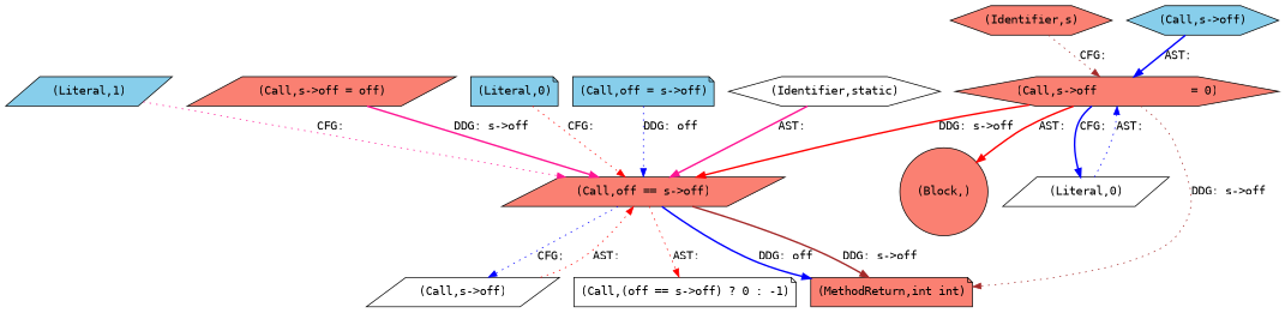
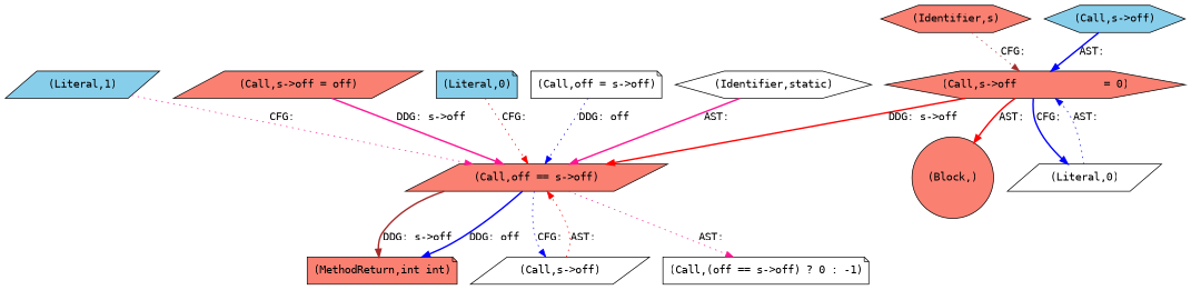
  digraph {
    fontname="DejaVu Sans Mono"
    node [fillcolor=salmon fontname="DejaVu Sans Mono" shape=parallelogram style=filled]
    edge [color=blue fontname="DejaVu Sans Mono" style=dotted]
    n1 [label="(Call,s->off              = 0)" shape=hexagon]
    n2 [label="(Call,off == s->off)"]
    n3 [label="(Block,)" shape=circle]
    n4 [fillcolor=white label="(Literal,0)"]
    n5 [label="(MethodReturn,int int)" shape=note]
    n6 [fillcolor=white label="(Call,s->off)"]
    n7 [fillcolor=white label="(Call,(off == s->off) ? 0 : -1)" shape=note]
    n8 [label="(Identifier,s)" shape=hexagon]
    n9 [fillcolor=skyblue label="(Literal,1)"]
    n10 [label="(Call,s->off = off)"]
    n11 [fillcolor=skyblue label="(Literal,0)" shape=note]
    n12 [fillcolor=skyblue label="(Call,s->off)" shape=hexagon]
-   n13 [fillcolor=skyblue label="(Call,off = s->off)" shape=note]
+   n13 [fillcolor=white label="(Call,off = s->off)" shape=note]
    n14 [fillcolor=white label="(Identifier,static)" shape=hexagon]
    n1 -> n2 [color=red label="DDG: s->off" style=bold]
    n1 -> n3 [color=red label="AST: " style=bold]
    n1 -> n4 [label="CFG: " style=bold]
-   n1 -> n5 [color=brown label="DDG: s->off"]
    n2 -> n5 [color=brown label="DDG: s->off" style=bold]
    n2 -> n5 [label="DDG: off" style=bold]
    n2 -> n6 [label="CFG: "]
-   n2 -> n7 [color=red label="AST: "]
+   n2 -> n7 [color=deeppink label="AST: "]
    n4 -> n1 [label="AST: "]
    n6 -> n2 [color=red label="AST: "]
    n8 -> n1 [color=brown label="CFG: "]
    n9 -> n2 [color=deeppink label="CFG: "]
    n10 -> n2 [color=deeppink label="DDG: s->off" style=bold]
    n11 -> n2 [color=red label="CFG: "]
    n12 -> n1 [label="AST: " style=bold]
    n13 -> n2 [label="DDG: off"]
    n14 -> n2 [color=deeppink label="AST: " style=bold]
  }
